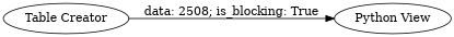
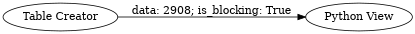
  digraph {
    rankdir=LR
    n1 [label="Python View"]
    n2 [label="Table Creator"]
-   n2 -> n1 [label="data: 2508; is_blocking: True"]
+   n2 -> n1 [label="data: 2908; is_blocking: True"]
  }
